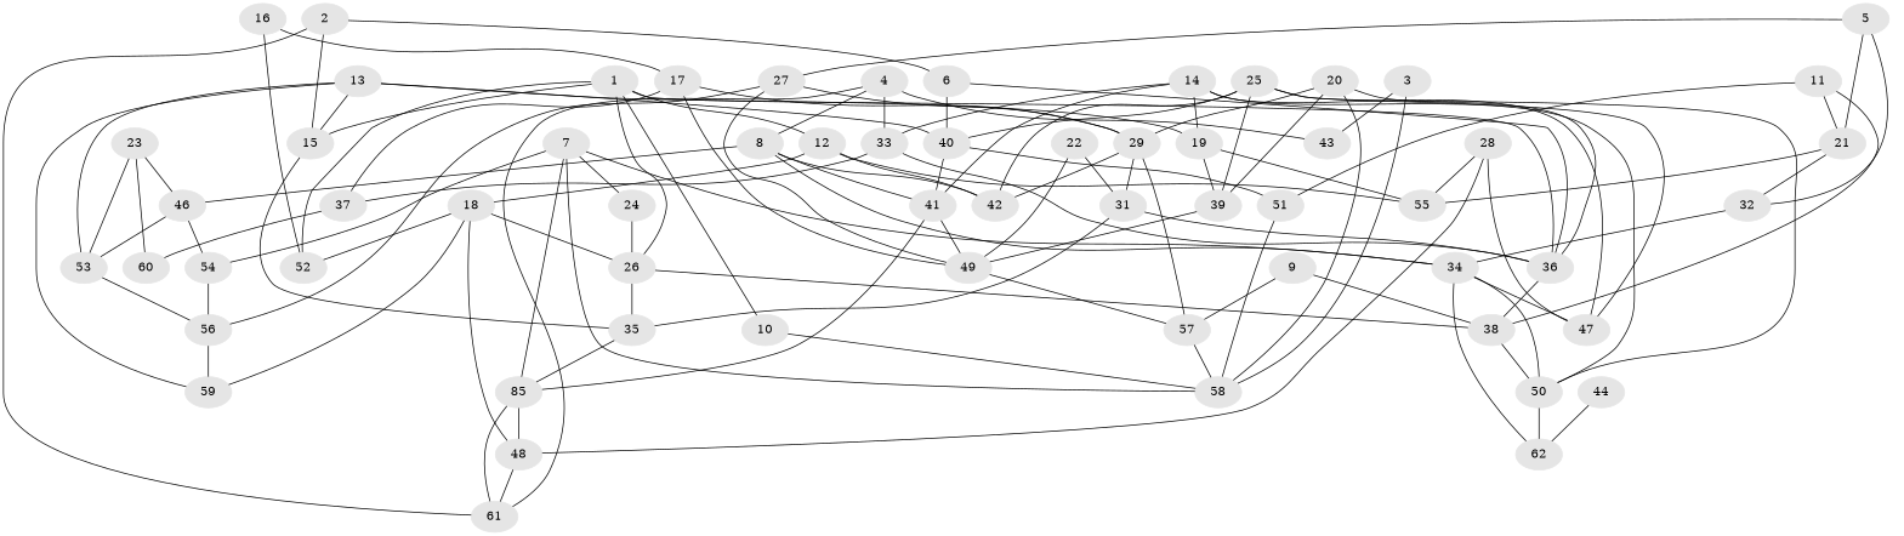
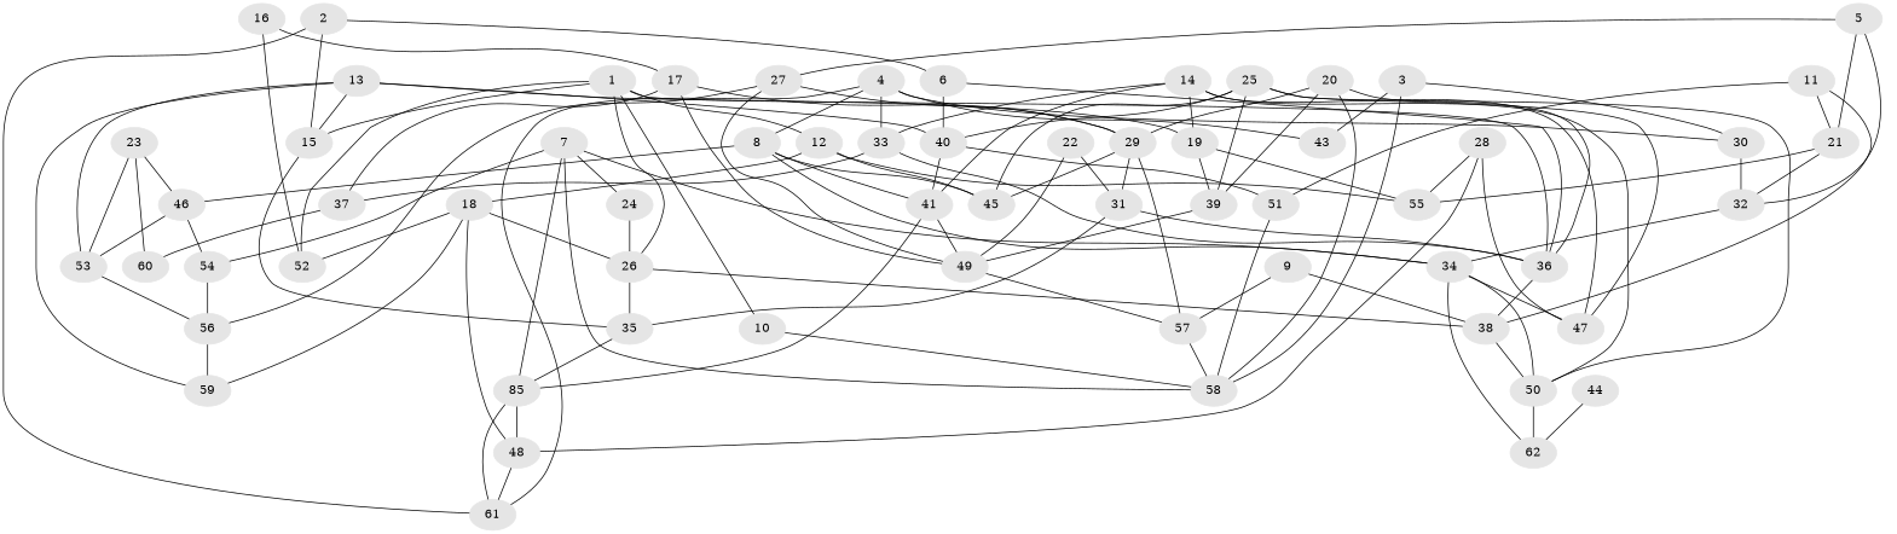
  graph {
    node [color=gray90 style=filled]
    1
    10
    12
    15
    26
    36
    52
    58
-   42
+   42 [label=45]
    18
    55
    35
    38
    2
    6
    61
    40
    3
    43
+   30
    32
    4
    8
    33
    34
    41
    46
    37
    5
    21
    27
    29
    49
    56
    51
    7
    24
    n38 [label=85]
    54
    47
    50
    62
    48
    53
    9
    57
    11
    59
    13
    19
    39
    14
    16
    17
    31
    60
    44
    20
    22
    23
    25
    28
    1 -- 10
    1 -- 12
    1 -- 15
    1 -- 26
    1 -- 36
    1 -- 52
    10 -- 58
    12 -- 42
    12 -- 18
    12 -- 55
    15 -- 35
    26 -- 35
    26 -- 38
    36 -- 38
    18 -- 26
    18 -- 52
    18 -- 48
    18 -- 59
    35 -- n38
    38 -- 50
    2 -- 15
    2 -- 6
    2 -- 61
    6 -- 36
    6 -- 40
    40 -- 41
    40 -- 51
    3 -- 58
    3 -- 43
+   3 -- 30
+   30 -- 32
    32 -- 34
    4 -- 61
    4 -- 43
+   4 -- 30
    4 -- 8
    4 -- 33
    8 -- 42
    8 -- 34
    8 -- 41
    8 -- 46
    33 -- 36
    33 -- 37
    34 -- 47
    34 -- 50
    34 -- 62
    41 -- 49
    41 -- n38
    46 -- 54
    46 -- 53
    37 -- 60
    5 -- 32
    5 -- 21
    5 -- 27
    21 -- 55
    21 -- 32
    27 -- 29
    27 -- 49
    27 -- 56
    29 -- 42
    29 -- 57
    29 -- 31
    49 -- 57
    56 -- 59
    51 -- 58
    7 -- 58
    7 -- 34
    7 -- 24
    7 -- n38
    7 -- 54
    24 -- 26
    n38 -- 61
    n38 -- 48
    54 -- 56
    50 -- 62
    48 -- 61
    53 -- 56
    9 -- 38
    9 -- 57
    57 -- 58
    11 -- 38
    11 -- 21
    11 -- 51
    13 -- 15
    13 -- 40
    13 -- 53
    13 -- 59
    13 -- 19
    19 -- 55
    19 -- 39
    39 -- 49
    14 -- 33
    14 -- 41
    14 -- 47
    14 -- 50
    14 -- 19
    16 -- 52
    16 -- 17
    17 -- 37
    17 -- 29
    17 -- 49
    31 -- 36
    31 -- 35
    44 -- 62
    20 -- 36
    20 -- 58
    20 -- 29
    20 -- 39
    22 -- 49
    22 -- 31
    23 -- 46
    23 -- 53
    23 -- 60
    25 -- 42
    25 -- 40
    25 -- 47
    25 -- 50
    25 -- 39
    28 -- 55
    28 -- 47
    28 -- 48
  }
